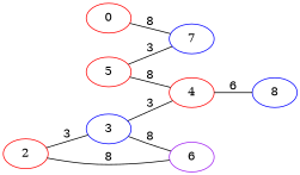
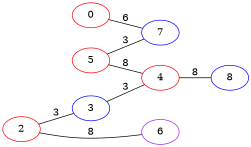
  graph {
    rankdir=LR
    node [color=red weight=1]
    7 [color=blue weight=3]
    0
    3 [color=blue]
    2
    6 [color=purple weight=4]
    4
    8 [color=blue weight=3]
    5
-   0 -- 7 [label=8]
-   3 -- 6 [label=8]
+   0 -- 7 [label=6]
    3 -- 4 [label=3]
    2 -- 3 [label=3]
    2 -- 6 [label=8]
-   4 -- 8 [label=6]
+   4 -- 8 [label=8]
    5 -- 7 [label=3]
    5 -- 4 [label=8]
  }
